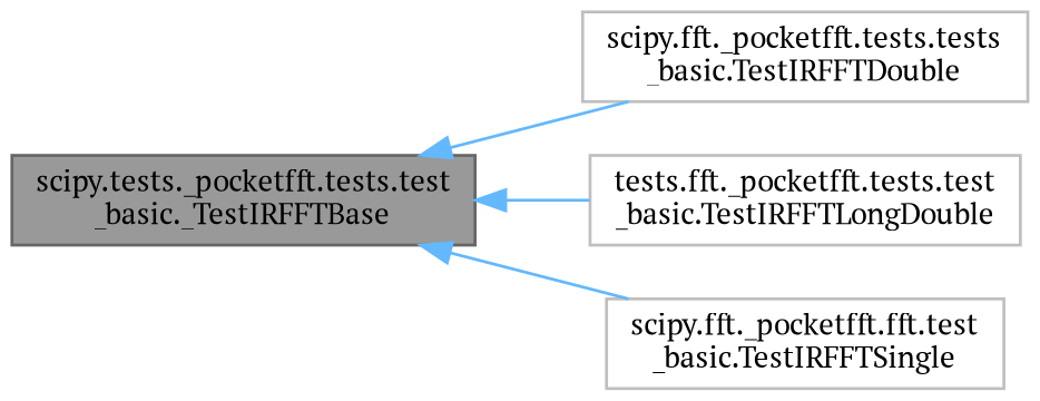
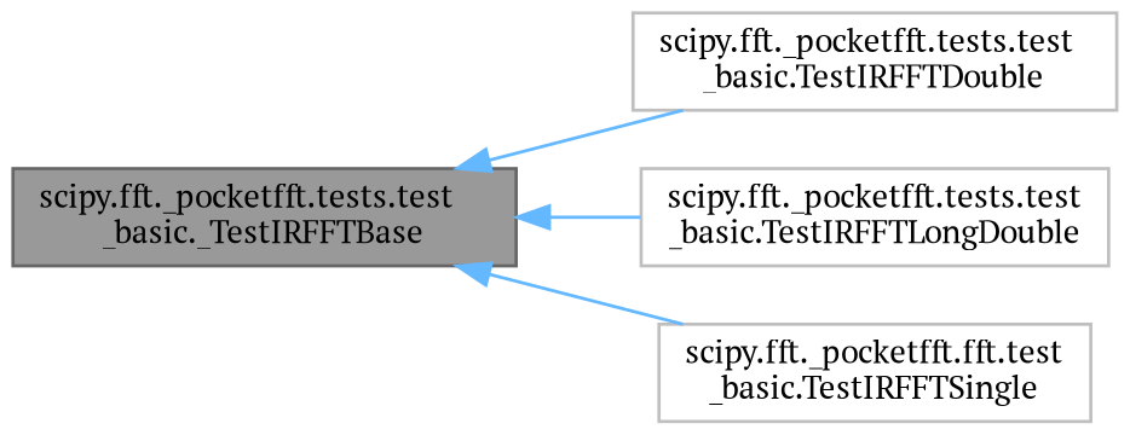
  digraph {
    fontname="PT Serif"
    rankdir=LR
    node [color=grey75 fillcolor=white fontname="PT Serif" fontsize=10 shape=box style=filled]
    edge [color=steelblue1 dir=back fontname="PT Serif" fontsize=10 labelfontname=Helvetica labelfontsize=10 style=solid]
-   n1 [color=gray40 fillcolor=grey60 fontcolor=black height=0.2 label="scipy.tests._pocketfft.tests.test\l_basic._TestIRFFTBase" width=0.4]
-   n2 [height=0.2 label="scipy.fft._pocketfft.tests.tests\l_basic.TestIRFFTDouble" width=0.4]
-   n3 [height=0.2 label="tests.fft._pocketfft.tests.test\l_basic.TestIRFFTLongDouble" width=0.4]
+   n1 [color=gray40 fillcolor=grey60 fontcolor=black height=0.2 label="scipy.fft._pocketfft.tests.test\l_basic._TestIRFFTBase" width=0.4]
+   n2 [height=0.2 label="scipy.fft._pocketfft.tests.test\l_basic.TestIRFFTDouble" width=0.4]
+   n3 [height=0.2 label="scipy.fft._pocketfft.tests.test\l_basic.TestIRFFTLongDouble" width=0.4]
    n4 [height=0.2 label="scipy.fft._pocketfft.fft.test\l_basic.TestIRFFTSingle" width=0.4]
    n1 -> n2
    n1 -> n3
    n1 -> n4
  }
